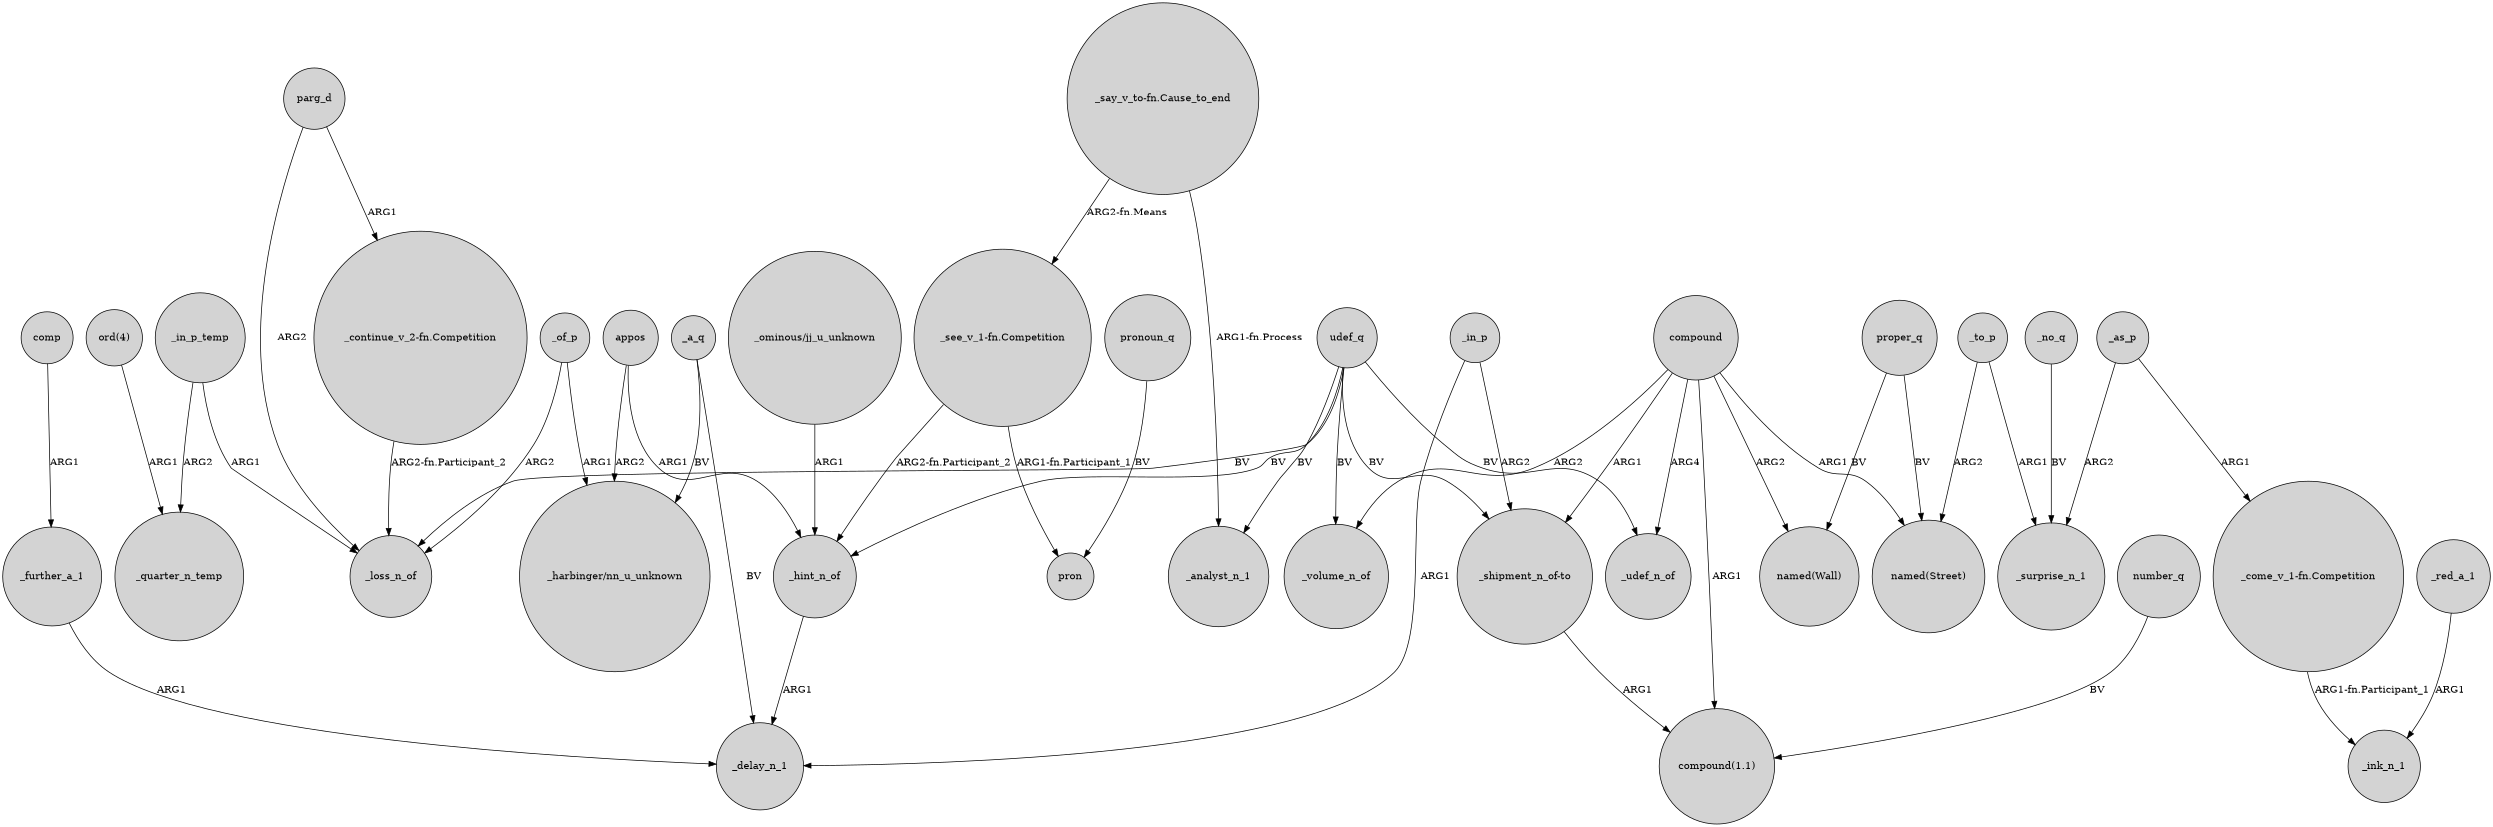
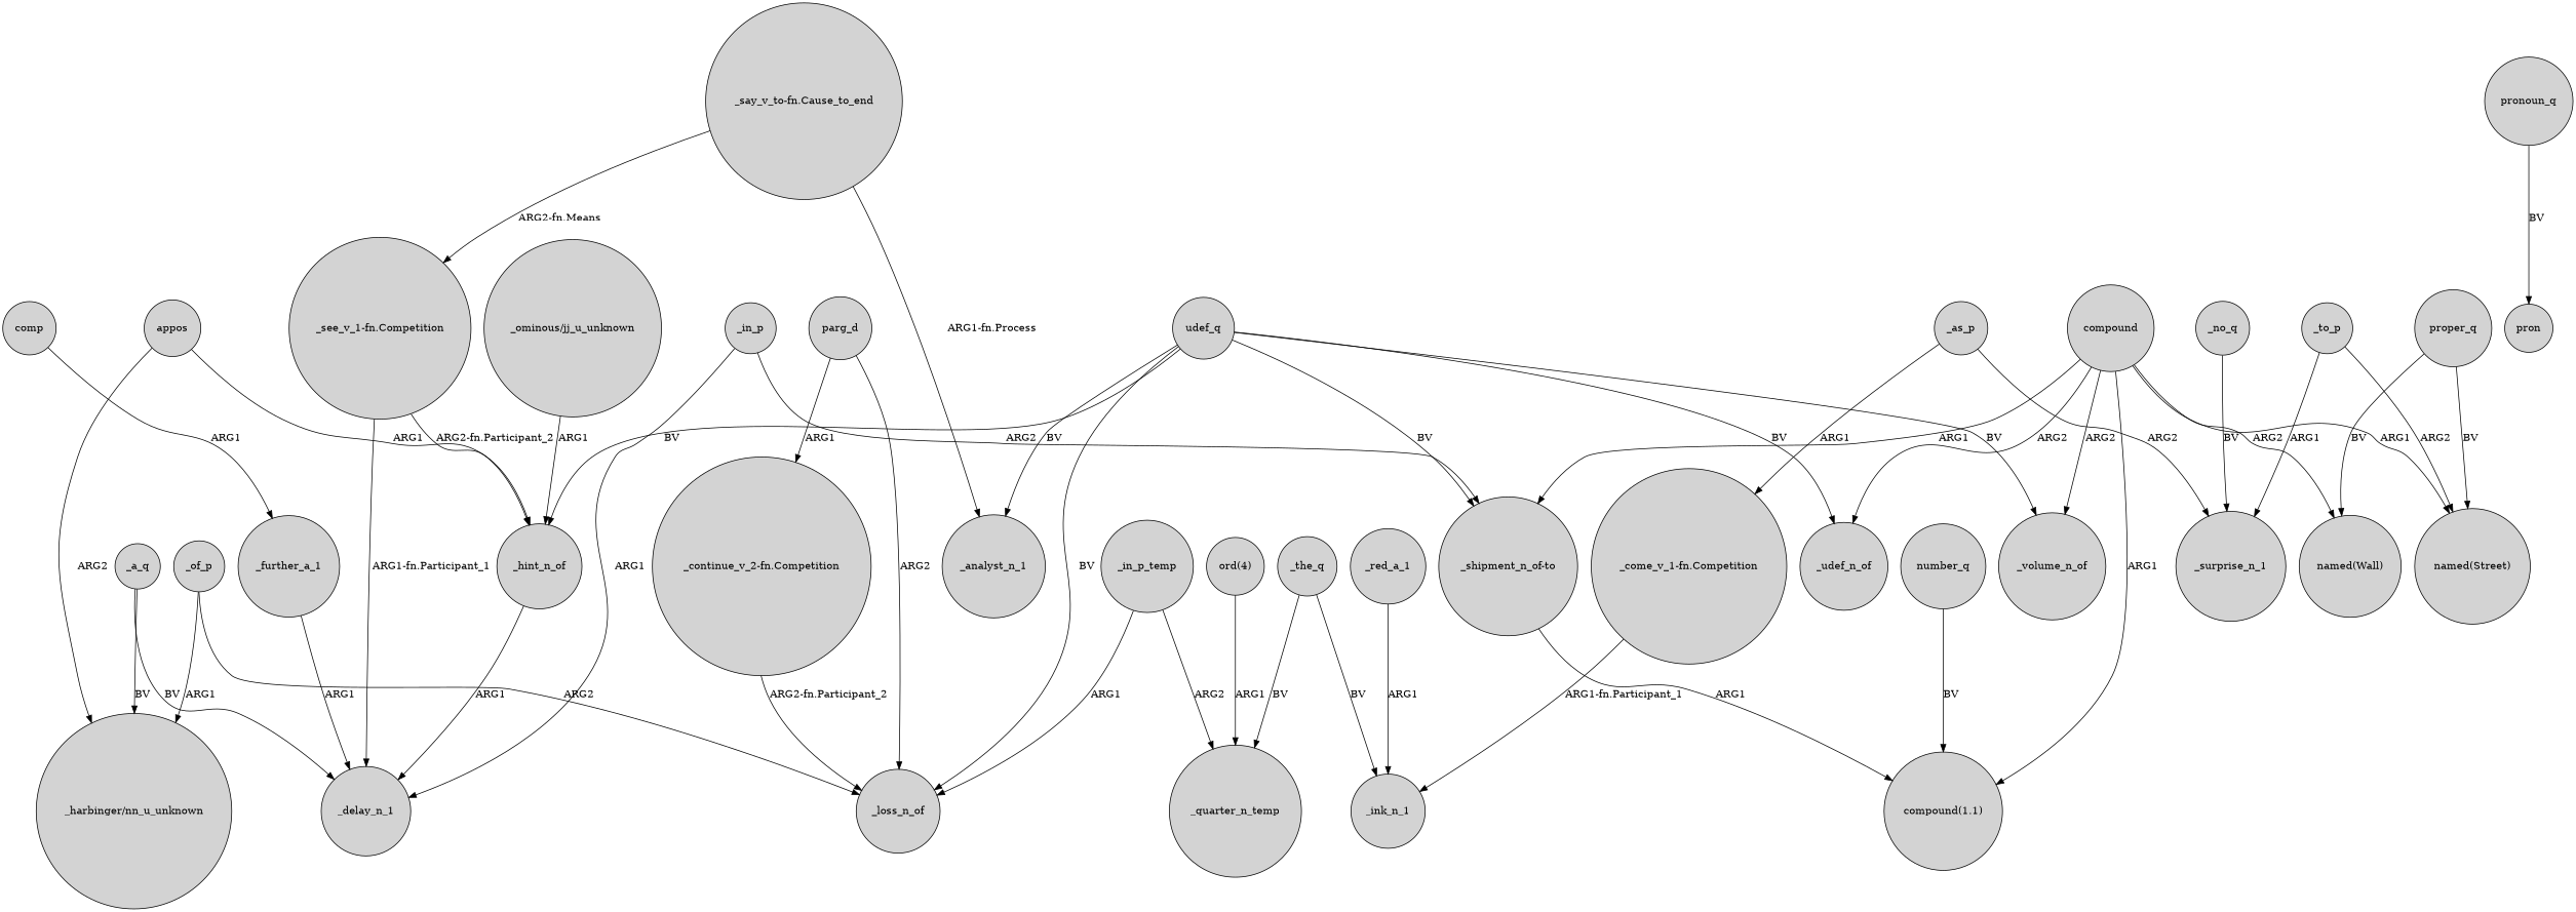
  digraph {
    node [shape=circle style=filled]
    appos
    _hint_n_of
    "_harbinger/nn_u_unknown"
    _delay_n_1
    _in_p_temp
    _quarter_n_temp
    _loss_n_of
    "_see_v_1-fn.Competition"
    pron
    _as_p
    _surprise_n_1
    "_come_v_1-fn.Competition"
    _ink_n_1
    parg_d
    "_continue_v_2-fn.Competition"
    "_say_v_to-fn.Cause_to_end"
    _analyst_n_1
    udef_q
    _volume_n_of
    n20 [label=_udef_n_of]
    "_shipment_n_of-to"
    n22 [label="compound(1.1)"]
    compound
    "named(Wall)"
    "named(Street)"
    _a_q
+   _the_q
    _of_p
    number_q
    _further_a_1
    _red_a_1
    _no_q
    pronoun_q
    _in_p
    "ord(4)"
    proper_q
    comp
    "_ominous/jj_u_unknown"
    _to_p
    appos -> _hint_n_of [label=ARG1]
    appos -> "_harbinger/nn_u_unknown" [label=ARG2]
    _hint_n_of -> _delay_n_1 [label=ARG1]
    _in_p_temp -> _quarter_n_temp [label=ARG2]
    _in_p_temp -> _loss_n_of [label=ARG1]
    "_see_v_1-fn.Competition" -> _hint_n_of [label="ARG2-fn.Participant_2"]
-   "_see_v_1-fn.Competition" -> pron [label="ARG1-fn.Participant_1"]
+   "_see_v_1-fn.Competition" -> _delay_n_1 [label="ARG1-fn.Participant_1"]
    _as_p -> _surprise_n_1 [label=ARG2]
    _as_p -> "_come_v_1-fn.Competition" [label=ARG1]
    "_come_v_1-fn.Competition" -> _ink_n_1 [label="ARG1-fn.Participant_1"]
    parg_d -> _loss_n_of [label=ARG2]
    parg_d -> "_continue_v_2-fn.Competition" [label=ARG1]
    "_continue_v_2-fn.Competition" -> _loss_n_of [label="ARG2-fn.Participant_2"]
    "_say_v_to-fn.Cause_to_end" -> "_see_v_1-fn.Competition" [label="ARG2-fn.Means"]
    "_say_v_to-fn.Cause_to_end" -> _analyst_n_1 [label="ARG1-fn.Process"]
    udef_q -> _hint_n_of [label=BV]
    udef_q -> _loss_n_of [label=BV]
    udef_q -> _analyst_n_1 [label=BV]
    udef_q -> _volume_n_of [label=BV]
    udef_q -> n20 [label=BV]
    udef_q -> "_shipment_n_of-to" [label=BV]
    "_shipment_n_of-to" -> n22 [label=ARG1]
    compound -> _volume_n_of [label=ARG2]
-   compound -> n20 [label=ARG4]
+   compound -> n20 [label=ARG2]
    compound -> "_shipment_n_of-to" [label=ARG1]
    compound -> n22 [label=ARG1]
    compound -> "named(Wall)" [label=ARG2]
    compound -> "named(Street)" [label=ARG1]
    _a_q -> "_harbinger/nn_u_unknown" [label=BV]
    _a_q -> _delay_n_1 [label=BV]
+   _the_q -> _quarter_n_temp [label=BV]
+   _the_q -> _ink_n_1 [label=BV]
    _of_p -> "_harbinger/nn_u_unknown" [label=ARG1]
    _of_p -> _loss_n_of [label=ARG2]
    number_q -> n22 [label=BV]
    _further_a_1 -> _delay_n_1 [label=ARG1]
    _red_a_1 -> _ink_n_1 [label=ARG1]
    _no_q -> _surprise_n_1 [label=BV]
    pronoun_q -> pron [label=BV]
    _in_p -> _delay_n_1 [label=ARG1]
    _in_p -> "_shipment_n_of-to" [label=ARG2]
    "ord(4)" -> _quarter_n_temp [label=ARG1]
    proper_q -> "named(Wall)" [label=BV]
    proper_q -> "named(Street)" [label=BV]
    comp -> _further_a_1 [label=ARG1]
    "_ominous/jj_u_unknown" -> _hint_n_of [label=ARG1]
    _to_p -> _surprise_n_1 [label=ARG1]
    _to_p -> "named(Street)" [label=ARG2]
  }
